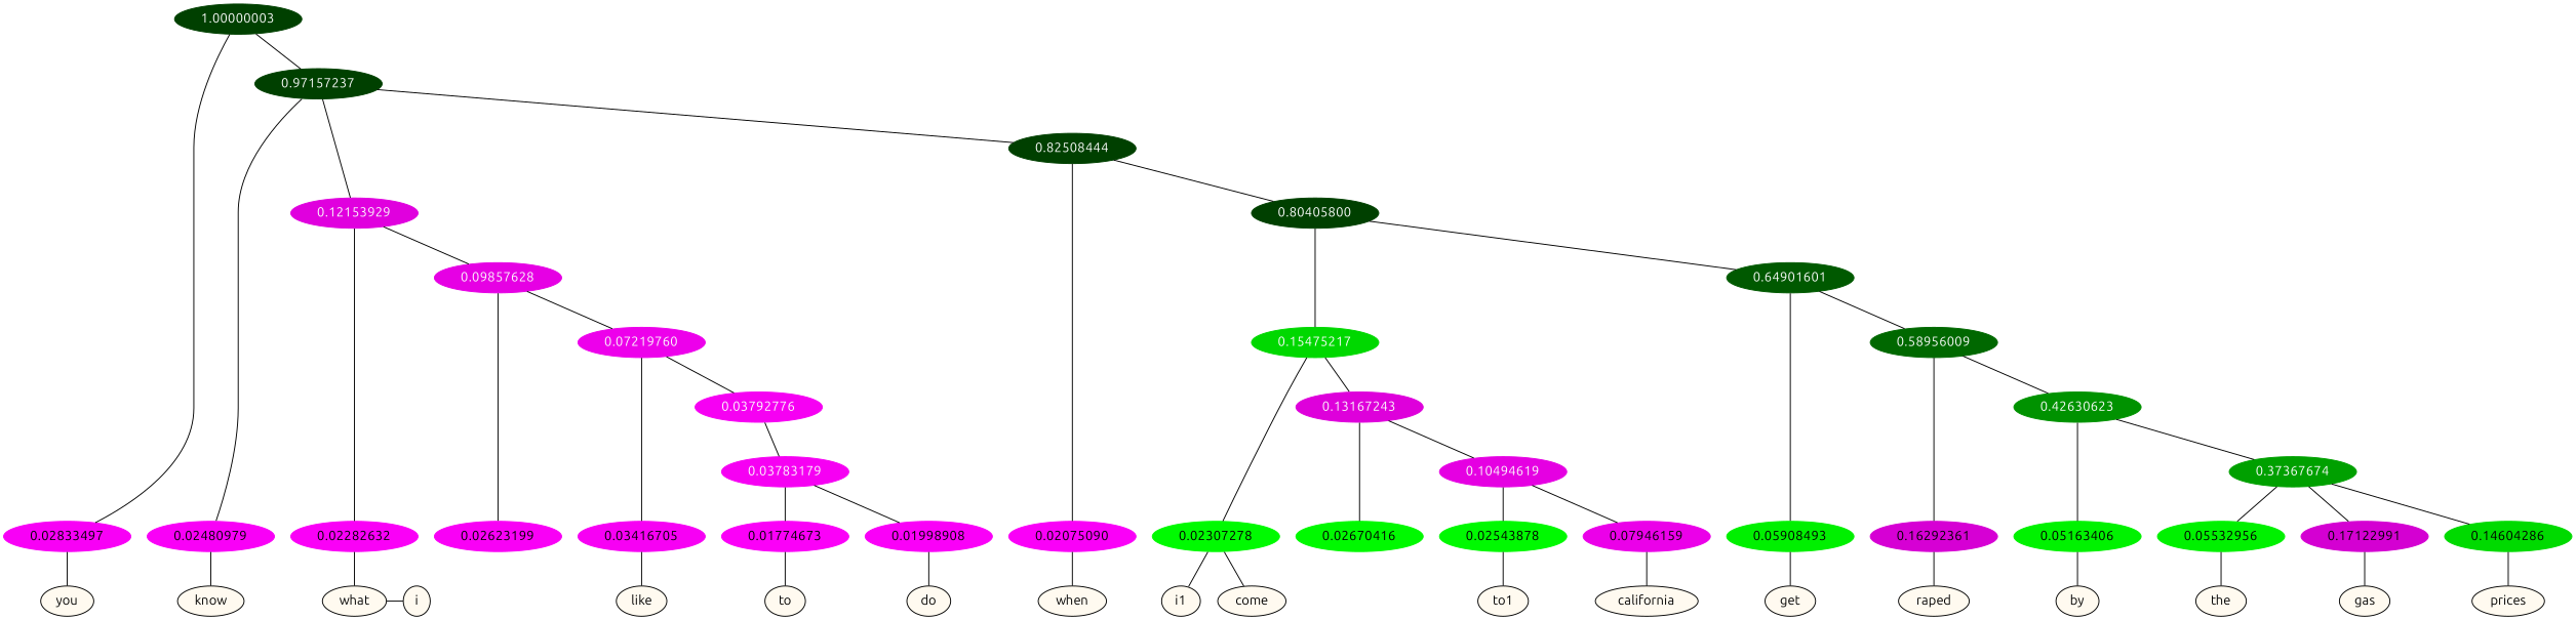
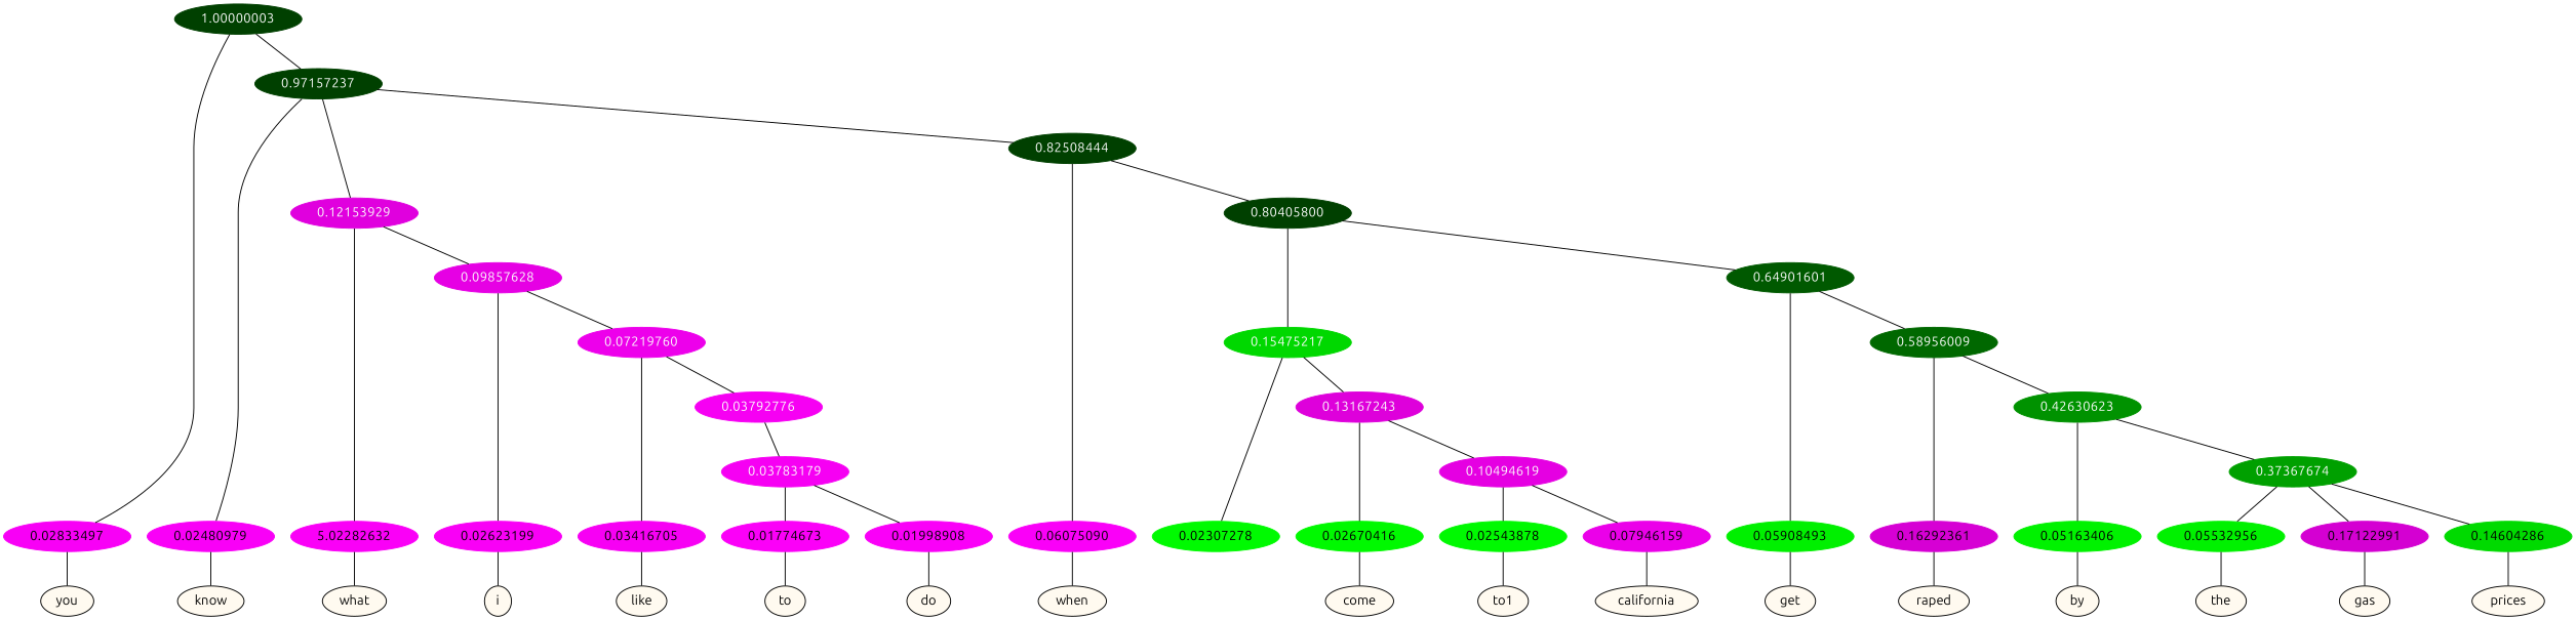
  graph {
    fontname=Ubuntu
    node [color=black fontname=Ubuntu format=png nodesep=0.001 ordering=out overlap_scaling=0.01 ranksep=0.001 style=filled]
    edge [fontname=Ubuntu]
    n1 [fillcolor=floralwhite height=0.15 label=you style="filled,solid" width=0.15]
    n2 [fillcolor=floralwhite height=0.15 label=know style="filled,solid" width=0.15]
    n3 [fillcolor=floralwhite height=0.15 label=what style="filled,solid" width=0.15]
    n4 [fillcolor=floralwhite height=0.15 label=i style="filled,solid" width=0.15]
    n5 [fillcolor=floralwhite height=0.15 label=like style="filled,solid" width=0.15]
    n6 [fillcolor=floralwhite height=0.15 label=to style="filled,solid" width=0.15]
    n7 [fillcolor=floralwhite height=0.15 label=do style="filled,solid" width=0.15]
    n8 [fillcolor=floralwhite height=0.15 label=when style="filled,solid" width=0.15]
-   n9 [fillcolor=floralwhite height=0.15 label=i1 style="filled,solid" width=0.15]
    n10 [fillcolor=floralwhite height=0.15 label=come style="filled,solid" width=0.15]
    n11 [fillcolor=floralwhite height=0.15 label=to1 style="filled,solid" width=0.15]
    n12 [fillcolor=floralwhite height=0.15 label=california style="filled,solid" width=0.15]
    n13 [fillcolor=floralwhite height=0.15 label=get style="filled,solid" width=0.15]
    n14 [fillcolor=floralwhite height=0.15 label=raped style="filled,solid" width=0.15]
    n15 [fillcolor=floralwhite height=0.15 label=by style="filled,solid" width=0.15]
    n16 [fillcolor=floralwhite height=0.15 label=the style="filled,solid" width=0.15]
    n17 [fillcolor=floralwhite height=0.15 label=gas style="filled,solid" width=0.15]
    n18 [fillcolor=floralwhite height=0.15 label=prices style="filled,solid" width=0.15]
    n19 [color="0.835 1.000 0.972" fontcolor=black height=0.15 label=0.02833497 width=0.15]
    n20 [color="0.835 1.000 0.975" fontcolor=black height=0.15 label=0.02480979 width=0.15]
-   n21 [color="0.835 1.000 0.977" fontcolor=black height=0.15 label=0.02282632 width=0.15]
+   n21 [color="0.835 1.000 0.977" fontcolor=black height=0.15 label=5.02282632 width=0.15]
    n22 [color="0.835 1.000 0.974" fontcolor=black height=0.15 label=0.02623199 width=0.15]
    n23 [color="0.835 1.000 0.966" fontcolor=black height=0.15 label=0.03416705 width=0.15]
    n24 [color="0.835 1.000 0.982" fontcolor=black height=0.15 label=0.01774673 width=0.15]
    n25 [color="0.835 1.000 0.980" fontcolor=black height=0.15 label=0.01998908 width=0.15]
-   n26 [color="0.835 1.000 0.979" fontcolor=black height=0.15 label=0.02075090 width=0.15]
+   n26 [color="0.835 1.000 0.979" fontcolor=black height=0.15 label=0.06075090 width=0.15]
    n27 [color="0.334 1.000 0.977" fontcolor=black height=0.15 label=0.02307278 width=0.15]
    n28 [color="0.334 1.000 0.973" fontcolor=black height=0.15 label=0.02670416 width=0.15]
    n29 [color="0.334 1.000 0.975" fontcolor=black height=0.15 label=0.02543878 width=0.15]
    n30 [color="0.835 1.000 0.921" fontcolor=black height=0.15 label=0.07946159 width=0.15]
    n31 [color="0.334 1.000 0.941" fontcolor=black height=0.15 label=0.05908493 width=0.15]
    n32 [color="0.835 1.000 0.837" fontcolor=black height=0.15 label=0.16292361 width=0.15]
    n33 [color="0.334 1.000 0.948" fontcolor=black height=0.15 label=0.05163406 width=0.15]
    n34 [color="0.334 1.000 0.945" fontcolor=black height=0.15 label=0.05532956 width=0.15]
    n35 [color="0.835 1.000 0.829" fontcolor=black height=0.15 label=0.17122991 width=0.15]
    n36 [color="0.334 1.000 0.854" fontcolor=black height=0.15 label=0.14604286 width=0.15]
    n37 [color="0.334 1.000 0.250" fontcolor=grey99 height=0.15 label=1.00000003 width=0.15]
    n38 [color="0.334 1.000 0.250" fontcolor=grey99 height=0.15 label=0.97157237 width=0.15]
    n39 [color="0.835 1.000 0.878" fontcolor=grey99 height=0.15 label=0.12153929 width=0.15]
    n40 [color="0.334 1.000 0.250" fontcolor=grey99 height=0.15 label=0.82508444 width=0.15]
    n41 [color="0.835 1.000 0.901" fontcolor=grey99 height=0.15 label=0.09857628 width=0.15]
    n42 [color="0.334 1.000 0.250" fontcolor=grey99 height=0.15 label=0.80405800 width=0.15]
    n43 [color="0.835 1.000 0.928" fontcolor=grey99 height=0.15 label=0.07219760 width=0.15]
    n44 [color="0.334 1.000 0.845" fontcolor=grey99 height=0.15 label=0.15475217 width=0.15]
    n45 [color="0.334 1.000 0.351" fontcolor=grey99 height=0.15 label=0.64901601 width=0.15]
    n46 [color="0.835 1.000 0.962" fontcolor=grey99 height=0.15 label=0.03792776 width=0.15]
    n47 [color="0.835 1.000 0.868" fontcolor=grey99 height=0.15 label=0.13167243 width=0.15]
    n48 [color="0.334 1.000 0.410" fontcolor=grey99 height=0.15 label=0.58956009 width=0.15]
    n49 [color="0.835 1.000 0.962" fontcolor=grey99 height=0.15 label=0.03783179 width=0.15]
    n50 [color="0.835 1.000 0.895" fontcolor=grey99 height=0.15 label=0.10494619 width=0.15]
    n51 [color="0.334 1.000 0.574" fontcolor=grey99 height=0.15 label=0.42630623 width=0.15]
    n52 [color="0.334 1.000 0.626" fontcolor=grey99 height=0.15 label=0.37367674 width=0.15]
    subgraph sub_1 {
      rank=same
      n1
      n2
      n3
      n4
      n5
      n6
      n7
      n8
-     n9
      n10
      n11
      n12
      n13
      n14
      n15
      n16
      n17
      n18
    }
    subgraph sub_2 {
      rank=same
      n19
      n20
      n21
      n22
      n23
      n24
      n25
      n26
      n27
      n28
      n29
      n30
      n31
      n32
      n33
      n34
      n35
      n36
    }
    n19 -- n1
    n20 -- n2
    n21 -- n3
-   n3 -- n4
+   n22 -- n4
    n23 -- n5
    n24 -- n6
    n25 -- n7
    n26 -- n8
-   n27 -- n9
-   n27 -- n10
+   n28 -- n10
    n29 -- n11
    n30 -- n12
    n31 -- n13
    n32 -- n14
    n33 -- n15
    n34 -- n16
    n35 -- n17
    n36 -- n18
    n37 -- n19
    n37 -- n38
    n38 -- n20
    n38 -- n39
    n38 -- n40
    n39 -- n21
    n39 -- n41
    n40 -- n26
    n40 -- n42
    n41 -- n22
    n41 -- n43
    n42 -- n44
    n42 -- n45
    n43 -- n23
    n43 -- n46
    n44 -- n27
    n44 -- n47
    n45 -- n31
    n45 -- n48
    n46 -- n49
    n47 -- n28
    n47 -- n50
    n48 -- n32
    n48 -- n51
    n49 -- n24
    n49 -- n25
    n50 -- n29
    n50 -- n30
    n51 -- n33
    n51 -- n52
    n52 -- n34
    n52 -- n35
    n52 -- n36
  }
